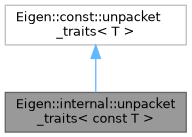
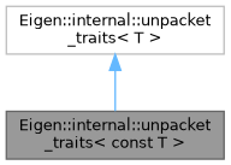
  digraph {
    node [fontname=Helvetica fontsize=10 shape=box style=filled]
    n1 [color=gray40 fillcolor=grey60 fontcolor=black height=0.2 label="Eigen::internal::unpacket\l_traits\< const T \>" width=0.4]
-   n2 [color=grey75 fillcolor=white height=0.2 label="Eigen::const::unpacket\l_traits\< T \>" width=0.4]
+   n2 [color=grey75 fillcolor=white height=0.2 label="Eigen::internal::unpacket\l_traits\< T \>" width=0.4]
    n2 -> n1 [color=steelblue1 dir=back fontname=Helvetica fontsize=10 labelfontname=Helvetica labelfontsize=10 style=solid]
  }
